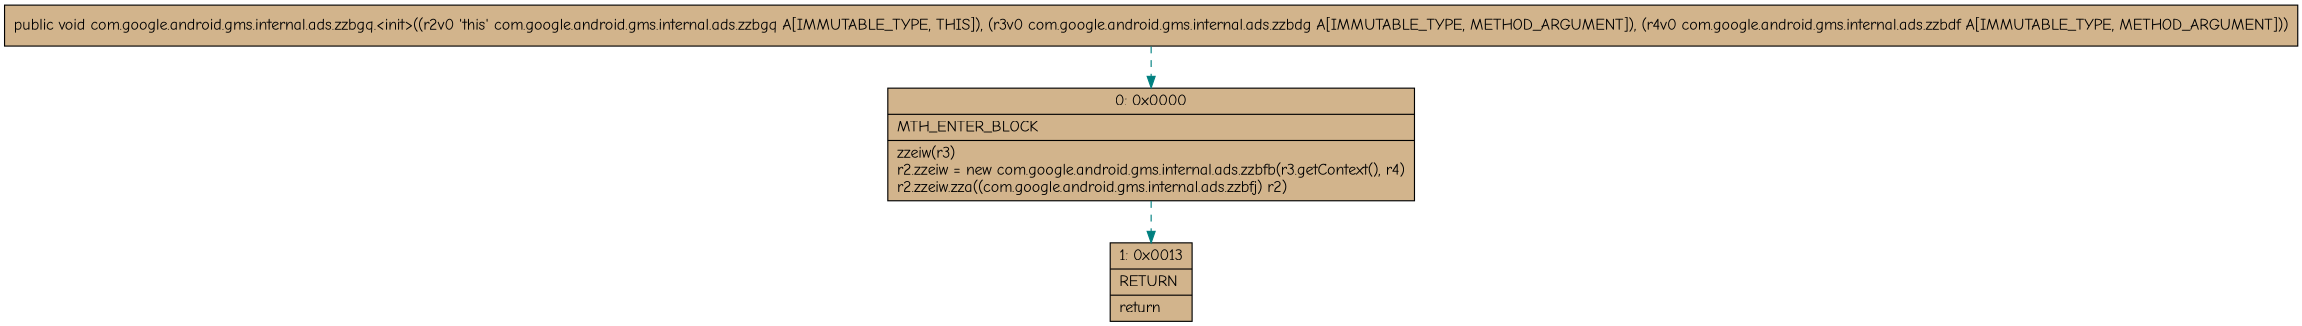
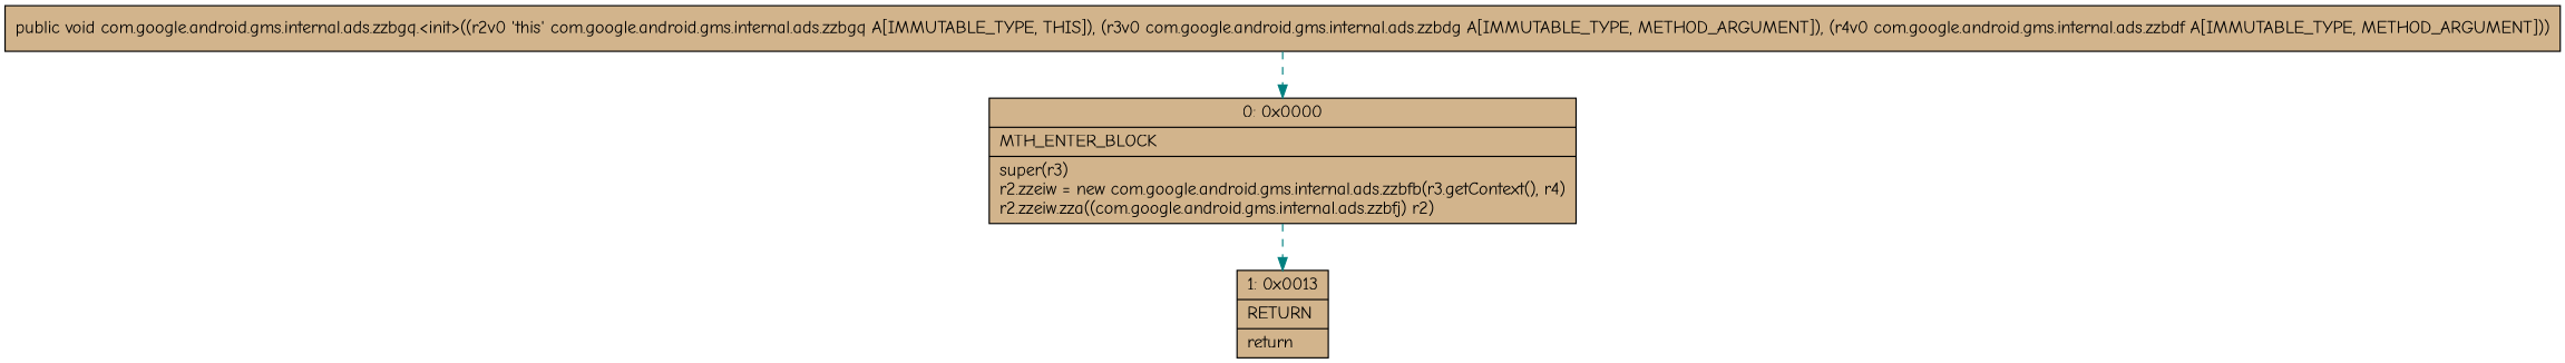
  digraph {
    fontname="Comic Neue"
    node [shape=record style=filled fillcolor=tan fontname="Comic Neue"]
    edge [color=teal style=dashed arrowhead=normal fontname="Comic Neue"]
-   n1 [label="{0\:\ 0x0000|MTH_ENTER_BLOCK\l|zzeiw(r3)\lr2.zzeiw = new com.google.android.gms.internal.ads.zzbfb(r3.getContext(), r4)\lr2.zzeiw.zza((com.google.android.gms.internal.ads.zzbfj) r2)\l}"]
+   n1 [label="{0\:\ 0x0000|MTH_ENTER_BLOCK\l|super(r3)\lr2.zzeiw = new com.google.android.gms.internal.ads.zzbfb(r3.getContext(), r4)\lr2.zzeiw.zza((com.google.android.gms.internal.ads.zzbfj) r2)\l}"]
    n2 [label="{1\:\ 0x0013|RETURN\l|return\l}"]
    n3 [label="{public void com.google.android.gms.internal.ads.zzbgq.\<init\>((r2v0 'this' com.google.android.gms.internal.ads.zzbgq A[IMMUTABLE_TYPE, THIS]), (r3v0 com.google.android.gms.internal.ads.zzbdg A[IMMUTABLE_TYPE, METHOD_ARGUMENT]), (r4v0 com.google.android.gms.internal.ads.zzbdf A[IMMUTABLE_TYPE, METHOD_ARGUMENT])) }"]
    n1 -> n2
    n3 -> n1
  }
